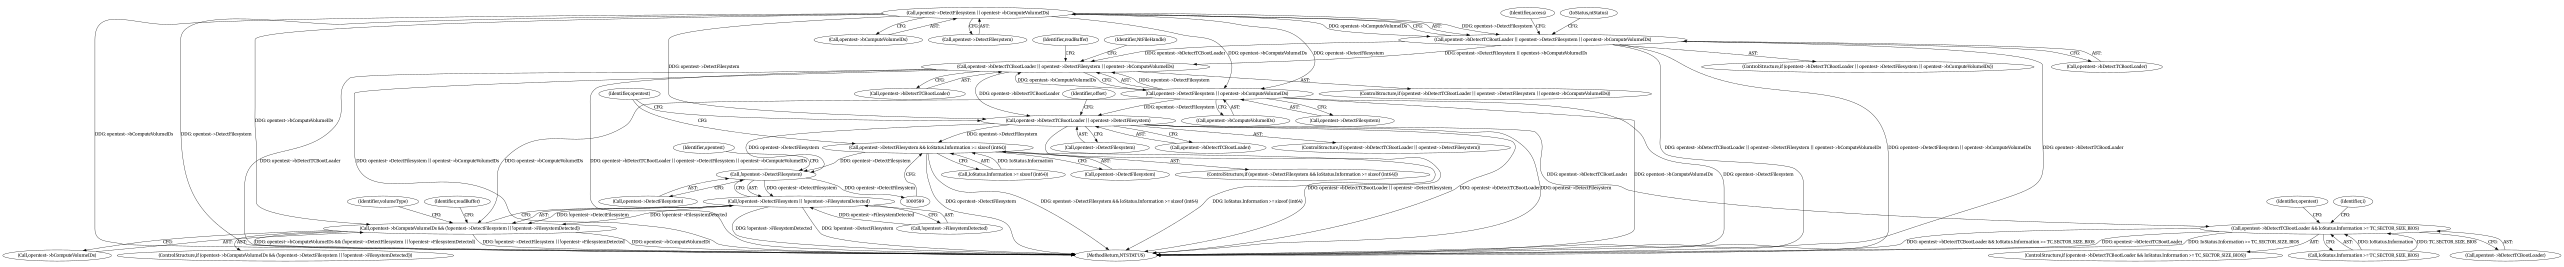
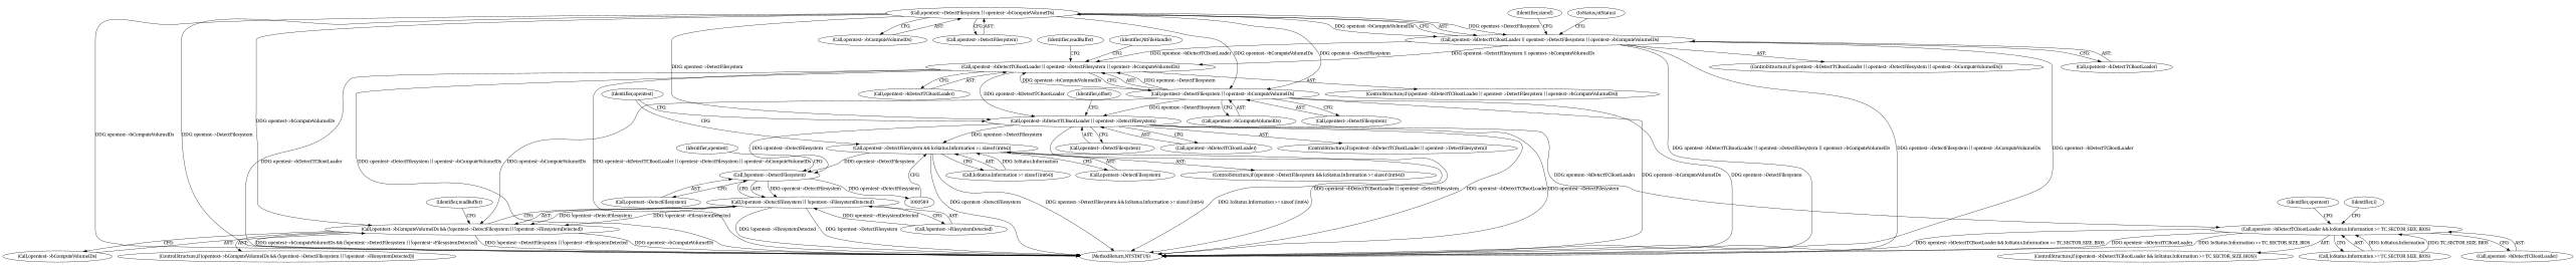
  digraph {
    fontname=Merriweather
    node [fontname=Merriweather]
    edge [fontname=Merriweather]
    n1 [label="(Call,opentest->DetectFilesystem || opentest->bComputeVolumeIDs)"]
    n2 [label="(Call,opentest->bDetectTCBootLoader || opentest->DetectFilesystem || opentest->bComputeVolumeIDs)"]
    n3 [label="(Call,opentest->bDetectTCBootLoader || opentest->DetectFilesystem)"]
    n4 [label="(Call,opentest->bComputeVolumeIDs && (!opentest->DetectFilesystem || !opentest->FilesystemDetected))"]
    n5 [label="(Call,opentest->DetectFilesystem || opentest->bComputeVolumeIDs)"]
    n6 [label="(Call,opentest->bComputeVolumeIDs)"]
    n7 [label="(Call,opentest->DetectFilesystem)"]
    n8 [label="(MethodReturn,NTSTATUS)"]
    n9 [label="(Call,opentest->bDetectTCBootLoader || opentest->DetectFilesystem || opentest->bComputeVolumeIDs)"]
    n10 [label="(ControlStructure,if (opentest->bDetectTCBootLoader || opentest->DetectFilesystem || opentest->bComputeVolumeIDs))"]
    n11 [label="(Call,opentest->bDetectTCBootLoader)"]
    n12 [label="(Call,opentest->bDetectTCBootLoader && IoStatus.Information >= TC_SECTOR_SIZE_BIOS)"]
    n13 [label="(Call,opentest->DetectFilesystem && IoStatus.Information >= sizeof (int64))"]
    n14 [label="(Call,!opentest->DetectFilesystem)"]
    n15 [label="(Call,opentest->DetectFilesystem)"]
    n16 [label="(Call,opentest->bDetectTCBootLoader)"]
    n17 [label="(ControlStructure,if (opentest->bDetectTCBootLoader || opentest->DetectFilesystem))"]
    n18 [label="(Call,!opentest->DetectFilesystem || !opentest->FilesystemDetected)"]
    n19 [label="(Call,opentest->bComputeVolumeIDs)"]
    n20 [label="(ControlStructure,if (opentest->bComputeVolumeIDs && (!opentest->DetectFilesystem || !opentest->FilesystemDetected)))"]
    n21 [label="(Call,opentest->DetectFilesystem)"]
    n22 [label="(Call,opentest->bComputeVolumeIDs)"]
    n23 [label="(ControlStructure,if (opentest->bDetectTCBootLoader || opentest->DetectFilesystem || opentest->bComputeVolumeIDs))"]
    n24 [label="(Call,opentest->bDetectTCBootLoader)"]
    n25 [label="(Call,opentest->bDetectTCBootLoader)"]
    n26 [label="(Call,IoStatus.Information >= TC_SECTOR_SIZE_BIOS)"]
    n27 [label="(ControlStructure,if (opentest->bDetectTCBootLoader && IoStatus.Information >= TC_SECTOR_SIZE_BIOS))"]
    n28 [label="(Call,IoStatus.Information >= sizeof (int64))"]
    n29 [label="(ControlStructure,if (opentest->DetectFilesystem && IoStatus.Information >= sizeof (int64)))"]
    n30 [label="(Call,opentest->DetectFilesystem)"]
    n31 [label="(Call,opentest->DetectFilesystem)"]
    1000589
    n33 [label="(Call,!opentest->FilesystemDetected)"]
-   n34 [label="(Identifier,volumeType)"]
    n35 [label="(Identifier,offset)"]
    n36 [label="(Identifier,readBuffer)"]
-   n37 [label="(Identifier,access)"]
+   n37 [label="(Identifier,sizeof)"]
    n38 [label="(Identifier,i)"]
    n39 [label="(Identifier,opentest)"]
    n40 [label="(IoStatus,ntStatus)"]
    n41 [label="(Identifier,opentest)"]
    n42 [label="(Identifier,readBuffer)"]
    n43 [label="(Identifier,NtFileHandle)"]
    n44 [label="(Identifier,opentest)"]
    n1 -> n2 [label="AST: "]
    n1 -> n2 [label="DDG: opentest->DetectFilesystem"]
    n1 -> n2 [label="DDG: opentest->bComputeVolumeIDs"]
    n1 -> n3 [label="DDG: opentest->DetectFilesystem"]
    n1 -> n4 [label="DDG: opentest->bComputeVolumeIDs"]
    n1 -> n5 [label="DDG: opentest->DetectFilesystem"]
    n1 -> n5 [label="DDG: opentest->bComputeVolumeIDs"]
    n1 -> n6 [label="CFG: "]
    n1 -> n7 [label="CFG: "]
    n1 -> n8 [label="DDG: opentest->bComputeVolumeIDs"]
    n1 -> n8 [label="DDG: opentest->DetectFilesystem"]
    n2 -> n1 [label="CFG: "]
    n2 -> n8 [label="DDG: opentest->bDetectTCBootLoader || opentest->DetectFilesystem || opentest->bComputeVolumeIDs"]
    n2 -> n8 [label="DDG: opentest->DetectFilesystem || opentest->bComputeVolumeIDs"]
    n2 -> n8 [label="DDG: opentest->bDetectTCBootLoader"]
    n2 -> n9 [label="DDG: opentest->bDetectTCBootLoader"]
    n2 -> n9 [label="DDG: opentest->DetectFilesystem || opentest->bComputeVolumeIDs"]
    n2 -> n10 [label="AST: "]
    n2 -> n11 [label="CFG: "]
    n3 -> n8 [label="DDG: opentest->bDetectTCBootLoader || opentest->DetectFilesystem"]
    n3 -> n8 [label="DDG: opentest->bDetectTCBootLoader"]
    n3 -> n8 [label="DDG: opentest->DetectFilesystem"]
    n3 -> n12 [label="DDG: opentest->bDetectTCBootLoader"]
    n3 -> n13 [label="DDG: opentest->DetectFilesystem"]
    n3 -> n14 [label="DDG: opentest->DetectFilesystem"]
    n3 -> n15 [label="CFG: "]
    n3 -> n16 [label="CFG: "]
    n3 -> n17 [label="AST: "]
    n4 -> n8 [label="DDG: opentest->bComputeVolumeIDs && (!opentest->DetectFilesystem || !opentest->FilesystemDetected)"]
    n4 -> n8 [label="DDG: !opentest->DetectFilesystem || !opentest->FilesystemDetected"]
    n4 -> n8 [label="DDG: opentest->bComputeVolumeIDs"]
    n4 -> n18 [label="CFG: "]
    n4 -> n19 [label="CFG: "]
    n4 -> n20 [label="AST: "]
    n5 -> n3 [label="DDG: opentest->DetectFilesystem"]
    n5 -> n4 [label="DDG: opentest->bComputeVolumeIDs"]
    n5 -> n8 [label="DDG: opentest->bComputeVolumeIDs"]
    n5 -> n8 [label="DDG: opentest->DetectFilesystem"]
    n5 -> n9 [label="AST: "]
    n5 -> n9 [label="DDG: opentest->DetectFilesystem"]
    n5 -> n9 [label="DDG: opentest->bComputeVolumeIDs"]
    n5 -> n21 [label="CFG: "]
    n5 -> n22 [label="CFG: "]
    n6 -> n1 [label="AST: "]
    n7 -> n1 [label="AST: "]
    n9 -> n3 [label="DDG: opentest->bDetectTCBootLoader"]
    n9 -> n5 [label="CFG: "]
    n9 -> n8 [label="DDG: opentest->bDetectTCBootLoader"]
    n9 -> n8 [label="DDG: opentest->DetectFilesystem || opentest->bComputeVolumeIDs"]
    n9 -> n8 [label="DDG: opentest->bDetectTCBootLoader || opentest->DetectFilesystem || opentest->bComputeVolumeIDs"]
    n9 -> n23 [label="AST: "]
    n9 -> n24 [label="CFG: "]
    n11 -> n2 [label="AST: "]
    n12 -> n8 [label="DDG: opentest->bDetectTCBootLoader && IoStatus.Information >= TC_SECTOR_SIZE_BIOS"]
    n12 -> n8 [label="DDG: opentest->bDetectTCBootLoader"]
    n12 -> n8 [label="DDG: IoStatus.Information >= TC_SECTOR_SIZE_BIOS"]
    n12 -> n25 [label="CFG: "]
    n12 -> n26 [label="CFG: "]
    n12 -> n27 [label="AST: "]
    n13 -> n8 [label="DDG: opentest->DetectFilesystem"]
    n13 -> n8 [label="DDG: opentest->DetectFilesystem && IoStatus.Information >= sizeof (int64)"]
    n13 -> n8 [label="DDG: IoStatus.Information >= sizeof (int64)"]
    n13 -> n14 [label="DDG: opentest->DetectFilesystem"]
    n13 -> n28 [label="CFG: "]
    n13 -> n29 [label="AST: "]
    n13 -> n30 [label="CFG: "]
    n14 -> n18 [label="AST: "]
    n14 -> n18 [label="DDG: opentest->DetectFilesystem"]
    n14 -> n31 [label="CFG: "]
    n14 -> 1000589 [label="DDG: opentest->DetectFilesystem"]
    n15 -> n3 [label="AST: "]
    n16 -> n3 [label="AST: "]
    n18 -> n4 [label="AST: "]
    n18 -> n4 [label="DDG: !opentest->DetectFilesystem"]
    n18 -> n4 [label="DDG: !opentest->FilesystemDetected"]
    n18 -> n8 [label="DDG: !opentest->FilesystemDetected"]
    n18 -> n8 [label="DDG: !opentest->DetectFilesystem"]
    n18 -> n14 [label="CFG: "]
    n18 -> n33 [label="CFG: "]
    n19 -> n4 [label="AST: "]
    n21 -> n5 [label="AST: "]
    n22 -> n5 [label="AST: "]
    n24 -> n9 [label="AST: "]
    n25 -> n12 [label="AST: "]
    n26 -> n12 [label="AST: "]
    n26 -> n12 [label="DDG: IoStatus.Information"]
    n26 -> n12 [label="DDG: TC_SECTOR_SIZE_BIOS"]
    n28 -> n13 [label="AST: "]
    n28 -> n13 [label="DDG: IoStatus.Information"]
    n30 -> n13 [label="AST: "]
    n31 -> n14 [label="AST: "]
    1000589 -> n13 [label="CFG: "]
    n33 -> n18 [label="AST: "]
    n33 -> n18 [label="DDG: opentest->FilesystemDetected"]
-   n34 -> n4 [label="CFG: "]
    n35 -> n3 [label="CFG: "]
    n36 -> n4 [label="CFG: "]
    n37 -> n2 [label="CFG: "]
    n38 -> n12 [label="CFG: "]
    n39 -> n14 [label="CFG: "]
    n40 -> n2 [label="CFG: "]
    n41 -> n12 [label="CFG: "]
    n42 -> n9 [label="CFG: "]
    n43 -> n9 [label="CFG: "]
    n44 -> n3 [label="CFG: "]
    n44 -> n13 [label="CFG: "]
  }
